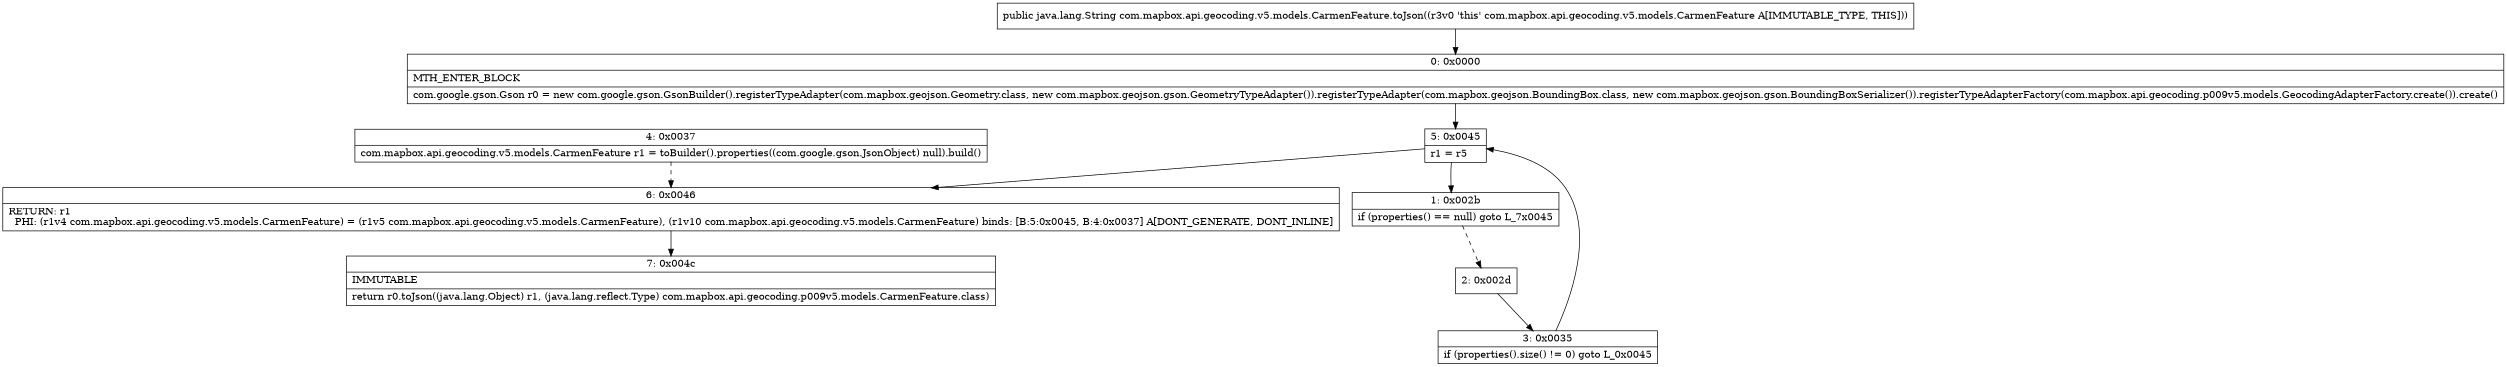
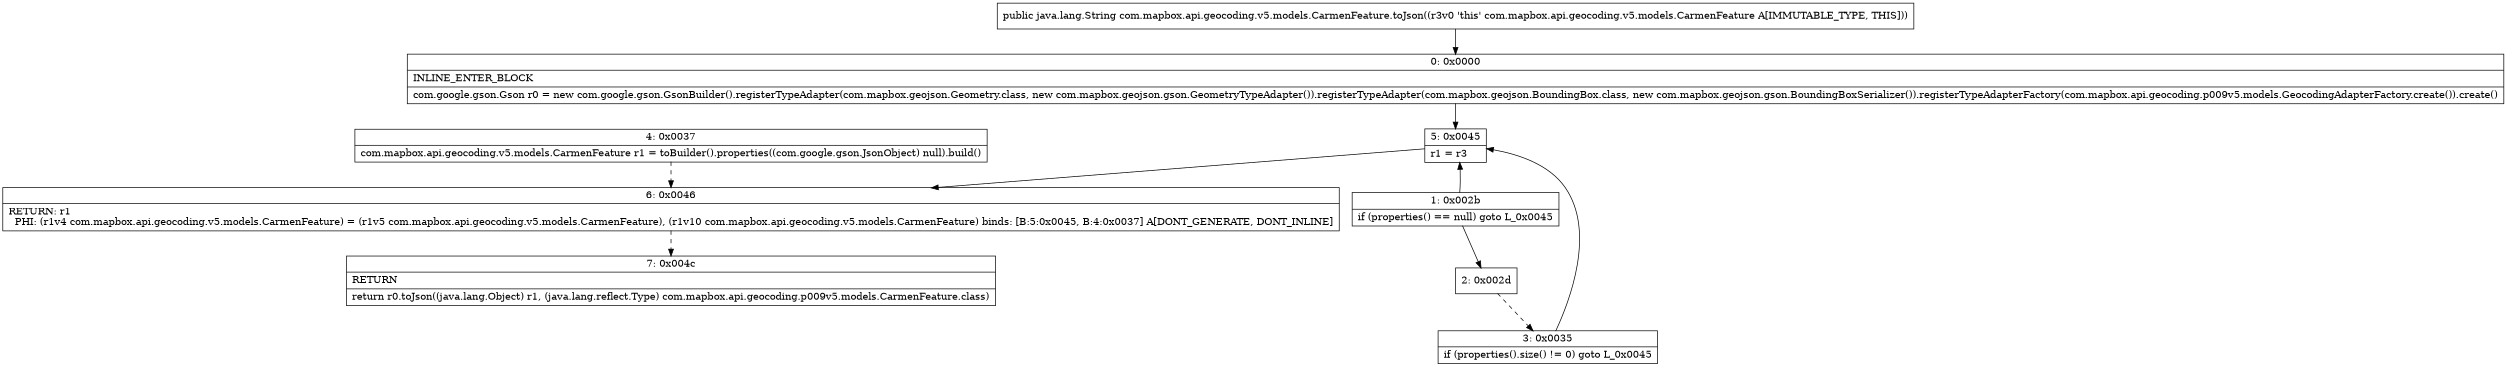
  digraph {
    node [shape=record]
-   n1 [label="{0\:\ 0x0000|MTH_ENTER_BLOCK\l|com.google.gson.Gson r0 = new com.google.gson.GsonBuilder().registerTypeAdapter(com.mapbox.geojson.Geometry.class, new com.mapbox.geojson.gson.GeometryTypeAdapter()).registerTypeAdapter(com.mapbox.geojson.BoundingBox.class, new com.mapbox.geojson.gson.BoundingBoxSerializer()).registerTypeAdapterFactory(com.mapbox.api.geocoding.p009v5.models.GeocodingAdapterFactory.create()).create()\l}"]
-   n2 [label="{5\:\ 0x0045|r1 = r5\l}"]
-   n3 [label="{1\:\ 0x002b|if (properties() == null) goto L_7x0045\l}"]
+   n1 [label="{0\:\ 0x0000|INLINE_ENTER_BLOCK\l|com.google.gson.Gson r0 = new com.google.gson.GsonBuilder().registerTypeAdapter(com.mapbox.geojson.Geometry.class, new com.mapbox.geojson.gson.GeometryTypeAdapter()).registerTypeAdapter(com.mapbox.geojson.BoundingBox.class, new com.mapbox.geojson.gson.BoundingBoxSerializer()).registerTypeAdapterFactory(com.mapbox.api.geocoding.p009v5.models.GeocodingAdapterFactory.create()).create()\l}"]
+   n2 [label="{5\:\ 0x0045|r1 = r3\l}"]
+   n3 [label="{1\:\ 0x002b|if (properties() == null) goto L_0x0045\l}"]
    n4 [label="{2\:\ 0x002d}"]
    n5 [label="{3\:\ 0x0035|if (properties().size() != 0) goto L_0x0045\l}"]
    n6 [label="{6\:\ 0x0046|RETURN: r1 \l  PHI: (r1v4 com.mapbox.api.geocoding.v5.models.CarmenFeature) = (r1v5 com.mapbox.api.geocoding.v5.models.CarmenFeature), (r1v10 com.mapbox.api.geocoding.v5.models.CarmenFeature) binds: [B:5:0x0045, B:4:0x0037] A[DONT_GENERATE, DONT_INLINE]\l}"]
    n7 [label="{4\:\ 0x0037|com.mapbox.api.geocoding.v5.models.CarmenFeature r1 = toBuilder().properties((com.google.gson.JsonObject) null).build()\l}"]
-   n8 [label="{7\:\ 0x004c|IMMUTABLE\l|return r0.toJson((java.lang.Object) r1, (java.lang.reflect.Type) com.mapbox.api.geocoding.p009v5.models.CarmenFeature.class)\l}"]
+   n8 [label="{7\:\ 0x004c|RETURN\l|return r0.toJson((java.lang.Object) r1, (java.lang.reflect.Type) com.mapbox.api.geocoding.p009v5.models.CarmenFeature.class)\l}"]
    n9 [label="{public java.lang.String com.mapbox.api.geocoding.v5.models.CarmenFeature.toJson((r3v0 'this' com.mapbox.api.geocoding.v5.models.CarmenFeature A[IMMUTABLE_TYPE, THIS])) }"]
    n1 -> n2
    n2 -> n6
-   n2 -> n3
-   n3 -> n4 [style=dashed]
-   n4 -> n5
+   n3 -> n2
+   n3 -> n4 [style=solid]
+   n4 -> n5 [style=dashed]
    n5 -> n2
-   n6 -> n8
+   n6 -> n8 [style=dashed]
    n7 -> n6 [style=dashed]
    n9 -> n1
  }
